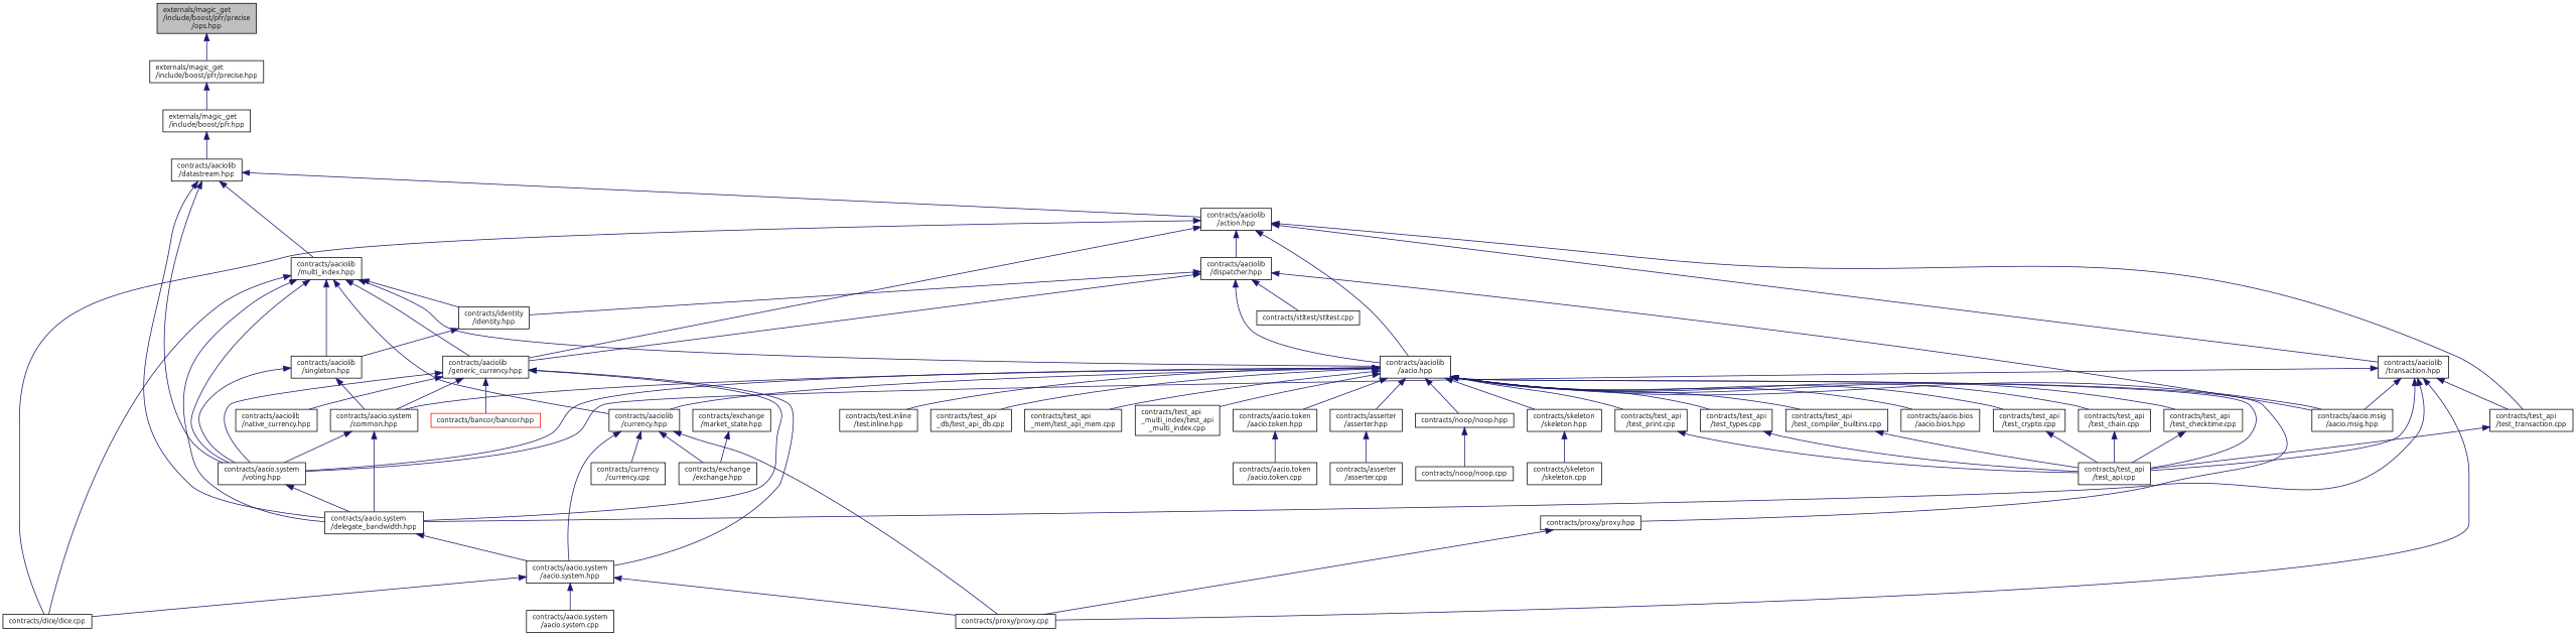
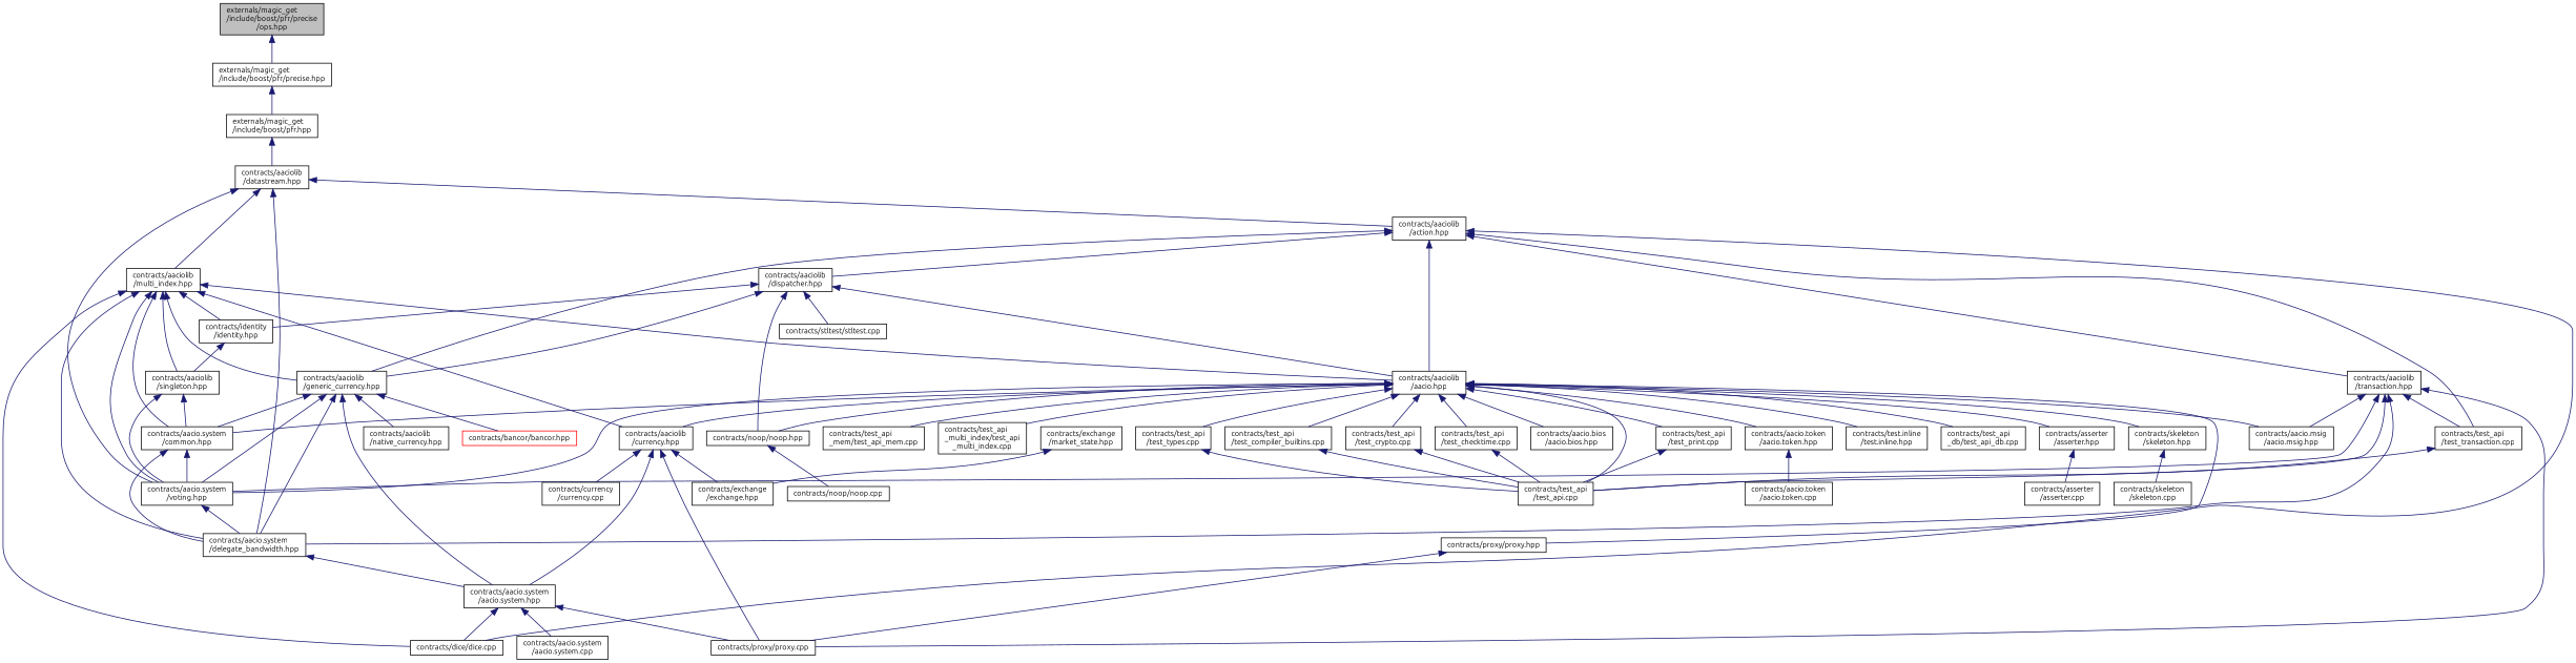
  digraph {
    fontname=Ubuntu
    node [color=black fillcolor=white fontname=Ubuntu fontsize=10 shape=record style=filled]
    edge [color=midnightblue dir=back fontname=Ubuntu fontsize=10 labelfontname=Helvetica labelfontsize=10 style=solid]
    n1 [fillcolor=grey75 fontcolor=black height=0.2 label="externals/magic_get\l/include/boost/pfr/precise\l/ops.hpp" width=0.4]
    n2 [height=0.2 label="externals/magic_get\l/include/boost/pfr/precise.hpp" width=0.4]
    n3 [height=0.2 label="externals/magic_get\l/include/boost/pfr.hpp" width=0.4]
    n4 [height=0.2 label="contracts/aaciolib\l/datastream.hpp" width=0.4]
    n5 [height=0.2 label="contracts/aacio.system\l/voting.hpp" width=0.4]
    n6 [height=0.2 label="contracts/aacio.system\l/delegate_bandwidth.hpp" width=0.4]
    n7 [height=0.2 label="contracts/aaciolib\l/action.hpp" width=0.4]
    n8 [height=0.2 label="contracts/aaciolib\l/multi_index.hpp" width=0.4]
    n9 [height=0.2 label="contracts/aacio.system\l/aacio.system.hpp" width=0.4]
    n10 [height=0.2 label="contracts/dice/dice.cpp" width=0.4]
    n11 [height=0.2 label="contracts/aaciolib\l/aacio.hpp" width=0.4]
    n12 [height=0.2 label="contracts/aaciolib\l/dispatcher.hpp" width=0.4]
    n13 [height=0.2 label="contracts/aaciolib\l/generic_currency.hpp" width=0.4]
    n14 [height=0.2 label="contracts/aaciolib\l/transaction.hpp" width=0.4]
    n15 [height=0.2 label="contracts/test_api\l/test_transaction.cpp" width=0.4]
    n16 [height=0.2 label="contracts/aacio.system\l/common.hpp" width=0.4]
    n17 [height=0.2 label="contracts/aaciolib\l/currency.hpp" width=0.4]
    n18 [height=0.2 label="contracts/identity\l/identity.hpp" width=0.4]
    n19 [height=0.2 label="contracts/aaciolib\l/singleton.hpp" width=0.4]
    n20 [height=0.2 label="contracts/aacio.system\l/aacio.system.cpp" width=0.4]
    n21 [height=0.2 label="contracts/proxy/proxy.cpp" width=0.4]
    n22 [height=0.2 label="contracts/aacio.bios\l/aacio.bios.hpp" width=0.4]
    n23 [height=0.2 label="contracts/aacio.msig\l/aacio.msig.hpp" width=0.4]
    n24 [height=0.2 label="contracts/aacio.token\l/aacio.token.hpp" width=0.4]
    n25 [height=0.2 label="contracts/asserter\l/asserter.hpp" width=0.4]
    n26 [height=0.2 label="contracts/noop/noop.hpp" width=0.4]
    n27 [height=0.2 label="contracts/proxy/proxy.hpp" width=0.4]
    n28 [height=0.2 label="contracts/skeleton\l/skeleton.hpp" width=0.4]
    n29 [height=0.2 label="contracts/test.inline\l/test.inline.hpp" width=0.4]
    n30 [height=0.2 label="contracts/test_api\l/test_api.cpp" width=0.4]
    n31 [height=0.2 label="contracts/test_api\l/test_print.cpp" width=0.4]
    n32 [height=0.2 label="contracts/test_api\l/test_types.cpp" width=0.4]
    n33 [height=0.2 label="contracts/test_api\l/test_compiler_builtins.cpp" width=0.4]
    n34 [height=0.2 label="contracts/test_api\l/test_crypto.cpp" width=0.4]
-   n35 [height=0.2 label="contracts/test_api\l/test_chain.cpp" width=0.4]
    n36 [height=0.2 label="contracts/test_api\l/test_checktime.cpp" width=0.4]
    n37 [height=0.2 label="contracts/test_api\l_db/test_api_db.cpp" width=0.4]
    n38 [height=0.2 label="contracts/test_api\l_mem/test_api_mem.cpp" width=0.4]
    n39 [height=0.2 label="contracts/test_api\l_multi_index/test_api\l_multi_index.cpp" width=0.4]
    n40 [height=0.2 label="contracts/stltest/stltest.cpp" width=0.4]
    n41 [height=0.2 label="contracts/aaciolib\l/native_currency.hpp" width=0.4]
    n42 [color=red height=0.2 label="contracts/bancor/bancor.hpp" width=0.4]
    n43 [height=0.2 label="contracts/aacio.token\l/aacio.token.cpp" width=0.4]
    n44 [height=0.2 label="contracts/currency\l/currency.cpp" width=0.4]
    n45 [height=0.2 label="contracts/exchange\l/exchange.hpp" width=0.4]
    n46 [height=0.2 label="contracts/asserter\l/asserter.cpp" width=0.4]
    n47 [height=0.2 label="contracts/noop/noop.cpp" width=0.4]
    n48 [height=0.2 label="contracts/skeleton\l/skeleton.cpp" width=0.4]
    n49 [height=0.2 label="contracts/exchange\l/market_state.hpp" width=0.4]
    n1 -> n2
    n2 -> n3
    n3 -> n4
    n4 -> n5
    n4 -> n6
    n4 -> n7
    n4 -> n8
    n5 -> n6
    n6 -> n9
    n7 -> n10
    n7 -> n11
    n7 -> n12
    n7 -> n13
    n7 -> n14
    n7 -> n15
    n8 -> n5
    n8 -> n6
    n8 -> n10
    n8 -> n11
    n8 -> n13
+   n8 -> n16
    n8 -> n17
    n8 -> n18
    n8 -> n19
    n9 -> n10
    n9 -> n20
    n9 -> n21
    n11 -> n5
    n11 -> n16
    n11 -> n17
    n11 -> n22
    n11 -> n23
    n11 -> n24
    n11 -> n25
    n11 -> n26
    n11 -> n27
    n11 -> n28
    n11 -> n29
    n11 -> n30
    n11 -> n31
    n11 -> n32
    n11 -> n33
    n11 -> n34
-   n11 -> n35
    n11 -> n36
    n11 -> n37
    n11 -> n38
    n11 -> n39
    n12 -> n11
    n12 -> n13
    n12 -> n18
-   n12 -> n23
+   n12 -> n26
    n12 -> n40
    n13 -> n5
    n13 -> n6
    n13 -> n9
    n13 -> n16
    n13 -> n41
    n13 -> n42
    n14 -> n5
    n14 -> n6
    n14 -> n15
    n14 -> n21
    n14 -> n23
    n14 -> n30
    n15 -> n30
    n16 -> n5
    n16 -> n6
    n17 -> n9
    n17 -> n21
    n17 -> n44
    n17 -> n45
    n18 -> n19
    n19 -> n5
    n19 -> n16
    n24 -> n43
    n25 -> n46
    n26 -> n47
    n27 -> n21
    n28 -> n48
    n31 -> n30
    n32 -> n30
    n33 -> n30
    n34 -> n30
-   n35 -> n30
    n36 -> n30
    n49 -> n45
  }
